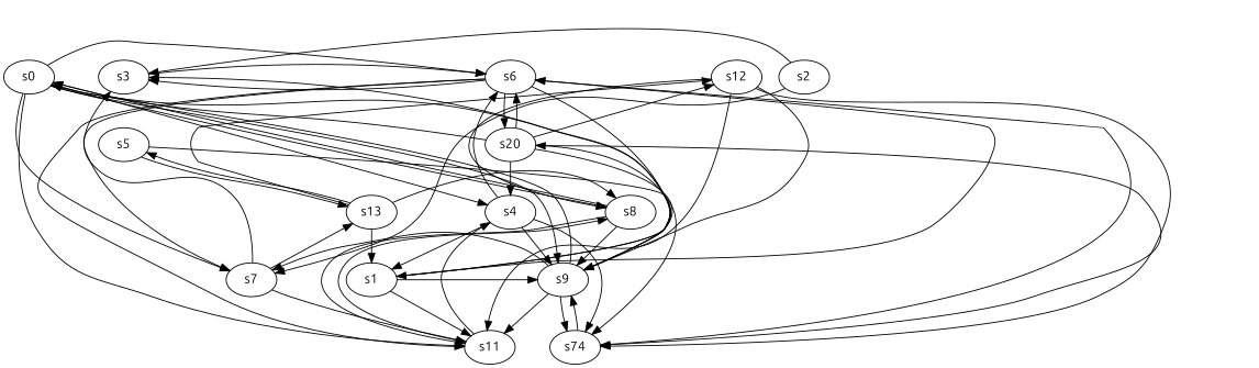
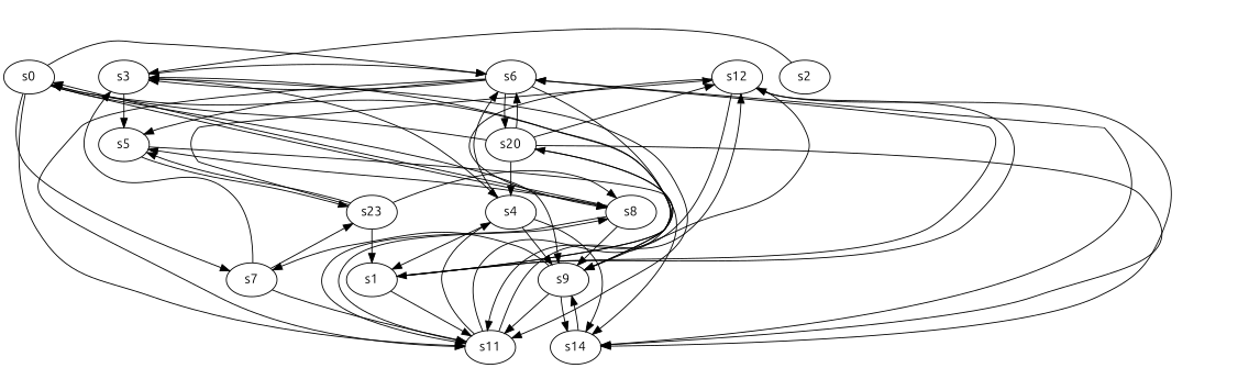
  digraph {
    fontname=Ubuntu
    node [fontname=Ubuntu player=0]
    edge [fontname=Ubuntu]
    s0 [player=1]
    s4
    s6
    s7 [player=1]
    s8
    s9 [player=1]
    s11 [player=1]
    s1
-   s14 [label=s74]
+   s14
    s3 [player=1]
    s5 [player=1]
    n12 [label=s20 player=1]
-   s13
+   s13 [label=s23]
    s12
    s2
-   s0 -> s4 [constraint="time == 0 || time == 1 || time == 2 || time == 10 || time == 12"]
+   s3 -> s4 [constraint="time == 0 || time == 1 || time == 2 || time == 10 || time == 12"]
    s0 -> s6 [constraint="time % 2 == 0 && time % 4 == 1"]
    s0 -> s7 [constraint="time % 5 == 3 || time % 4 == 3"]
    s0 -> s8 [constraint="!(time % 3 == 2)"]
    s0 -> s9 [constraint="!(time % 4 == 3)"]
    s0 -> s11 [constraint="time == 2 || time == 6 || time == 24"]
    s4 -> s6 [constraint="time % 4 == 2 && time % 3 == 0"]
    s4 -> s9
    s4 -> s1
    s4 -> s14
    s6 -> s9 [constraint="!(time % 2 == 0)"]
    s6 -> s11 [constraint="!(time % 3 == 1)"]
    s6 -> s3 [constraint="time % 5 == 4 || time % 3 == 2"]
-   s6 -> s7 [constraint="time == 13"]
+   s6 -> s5 [constraint="time == 13"]
    s6 -> n12
    s7 -> s11
    s7 -> s3 [constraint="time == 7 || time == 9 || time == 10 || time == 14"]
    s7 -> s13 [constraint="!(time % 2 == 0)"]
    s8 -> s0 [constraint="time % 4 == 0 && time % 5 == 4"]
    s8 -> s9
    s8 -> s11 [constraint="time % 4 == 0 || time % 4 == 0"]
-   s9 -> s0 [constraint="time == 7 || time == 11"]
+   s8 -> s5 [constraint="time % 4 == 2 && time % 3 == 0"]
    s9 -> s7 [constraint="!(time % 2 == 0)"]
    s9 -> s11
    s9 -> s14
    s9 -> s3 [constraint="time % 4 == 1 || time % 5 == 4"]
-   s9 -> n12 [constraint="time % 5 == 2 || time % 4 == 3"]
+   s11 -> n12 [constraint="time % 5 == 2 || time % 4 == 3"]
    s11 -> s4 [constraint="time == 12"]
    s11 -> s8 [constraint="time % 4 == 2 && time % 4 == 1"]
+   s11 -> s12 [constraint="time % 4 == 2 && time % 5 == 4"]
    s1 -> s0 [constraint="!(time % 5 == 3)"]
    s1 -> s6 [constraint="time % 4 == 0"]
    s1 -> s11 [constraint="time % 3 == 2"]
-   s1 -> s9 [constraint="time == 7 || time == 11 || time == 21"]
+   s1 -> s12 [constraint="time == 7 || time == 11 || time == 21"]
    s14 -> s6 [constraint="time == 18"]
    s14 -> s9 [constraint="time % 7 == 4"]
    s3 -> s6 [constraint="!(time % 6 == 4)"]
+   s3 -> s11 [constraint="time % 4 == 0 || time % 5 == 2"]
+   s3 -> s5
    s5 -> s14 [constraint="!(time % 2 == 1)"]
    s5 -> s13 [constraint="time % 2 == 0 && time % 3 == 2"]
    n12 -> s0 [constraint="!(time % 3 == 1)"]
    n12 -> s4
    n12 -> s6 [constraint="time % 2 == 1 && time % 5 == 3"]
    n12 -> s1 [constraint="time % 3 == 1 && time % 4 == 3"]
    n12 -> s14 [constraint="time % 7 == 0"]
    n12 -> s12 [constraint="!(time % 4 == 3)"]
    s13 -> s8 [constraint="time % 4 == 2 || time % 5 == 2"]
    s13 -> s1
    s13 -> s5 [constraint="time == 4"]
    s13 -> s12 [constraint="time == 4 || time == 13 || time == 20 || time == 28"]
    s12 -> s8 [constraint="time % 4 == 3 || time % 5 == 2"]
    s12 -> s9 [constraint="time % 2 == 0 || time % 3 == 1"]
    s12 -> s11 [constraint="time % 2 == 1 && time % 5 == 0"]
    s12 -> s14 [constraint="time == 9"]
-   s2 -> s7 [constraint="time % 3 == 2 && time % 3 == 0"]
    s2 -> s3 [constraint="time % 2 == 1 && time % 3 == 1"]
  }
